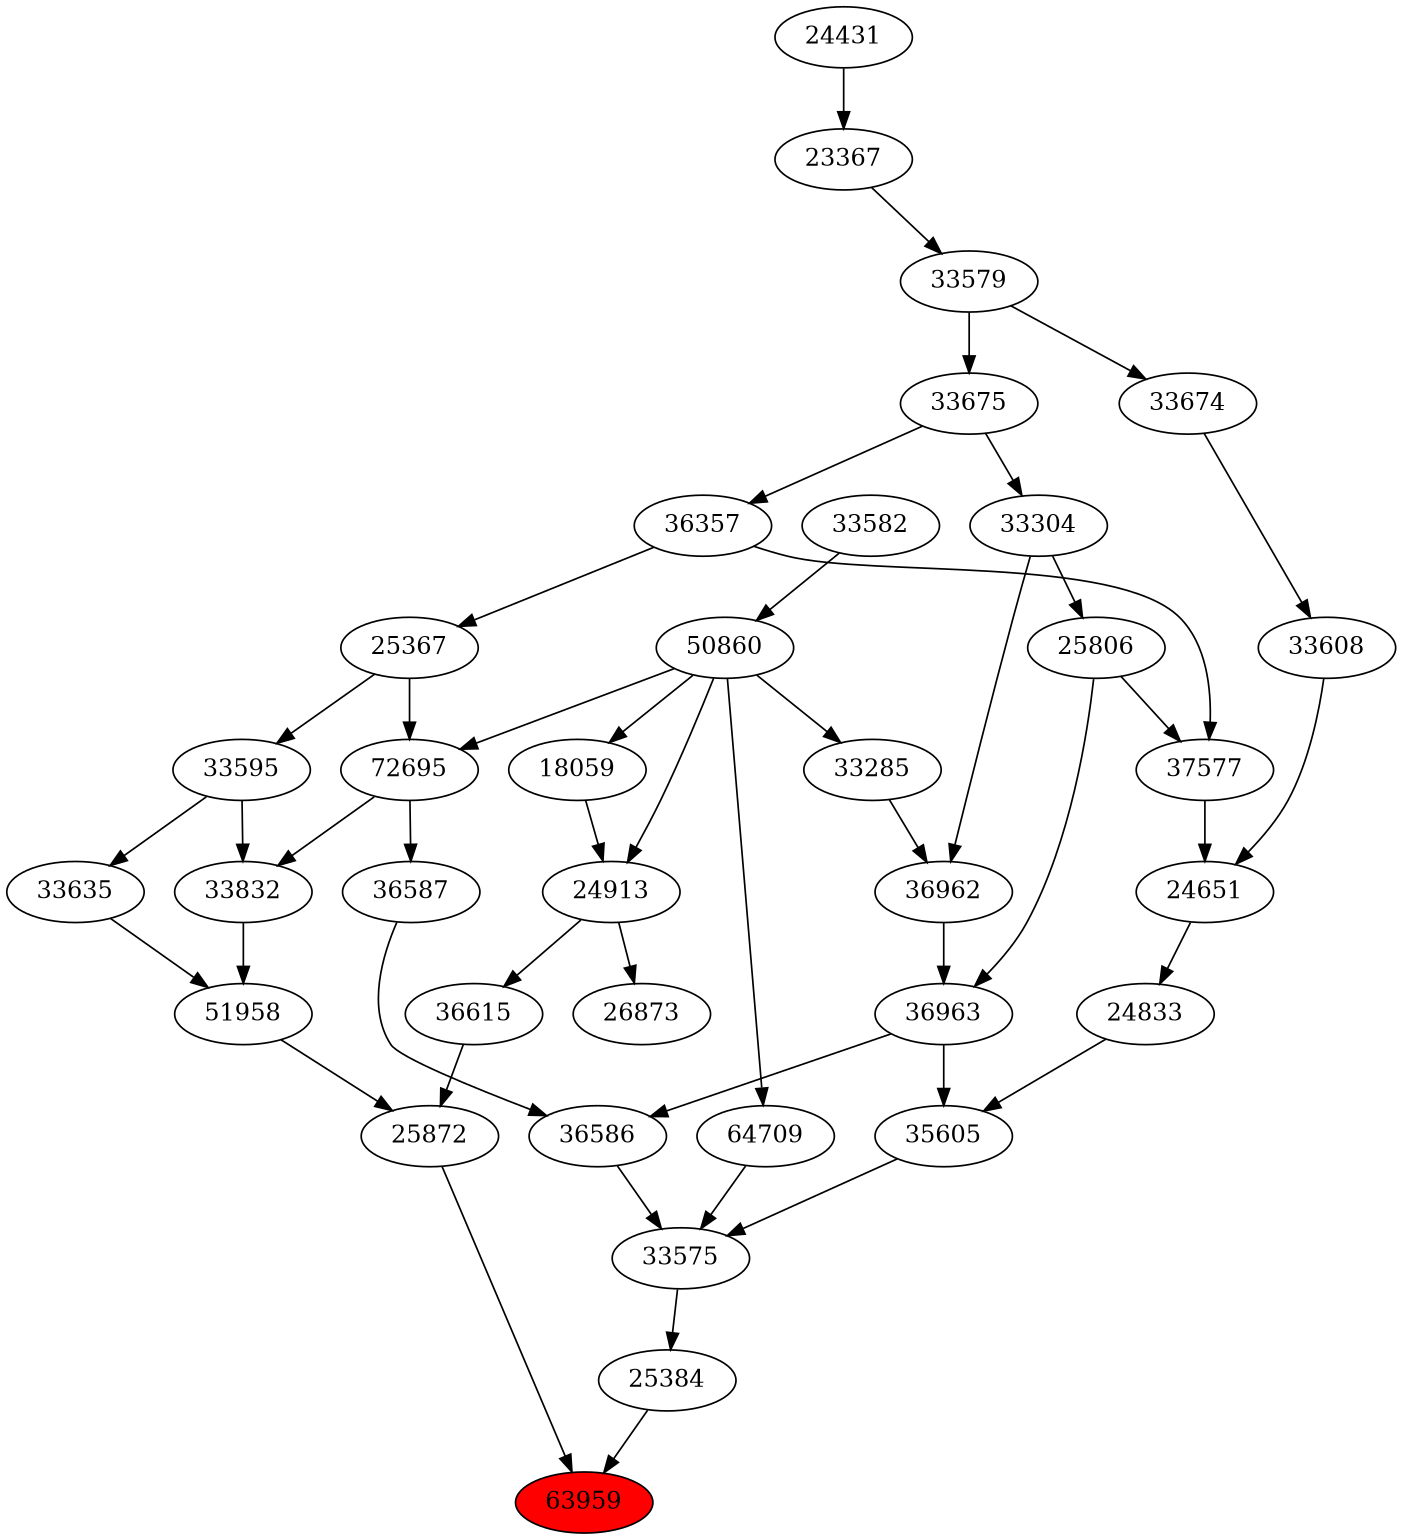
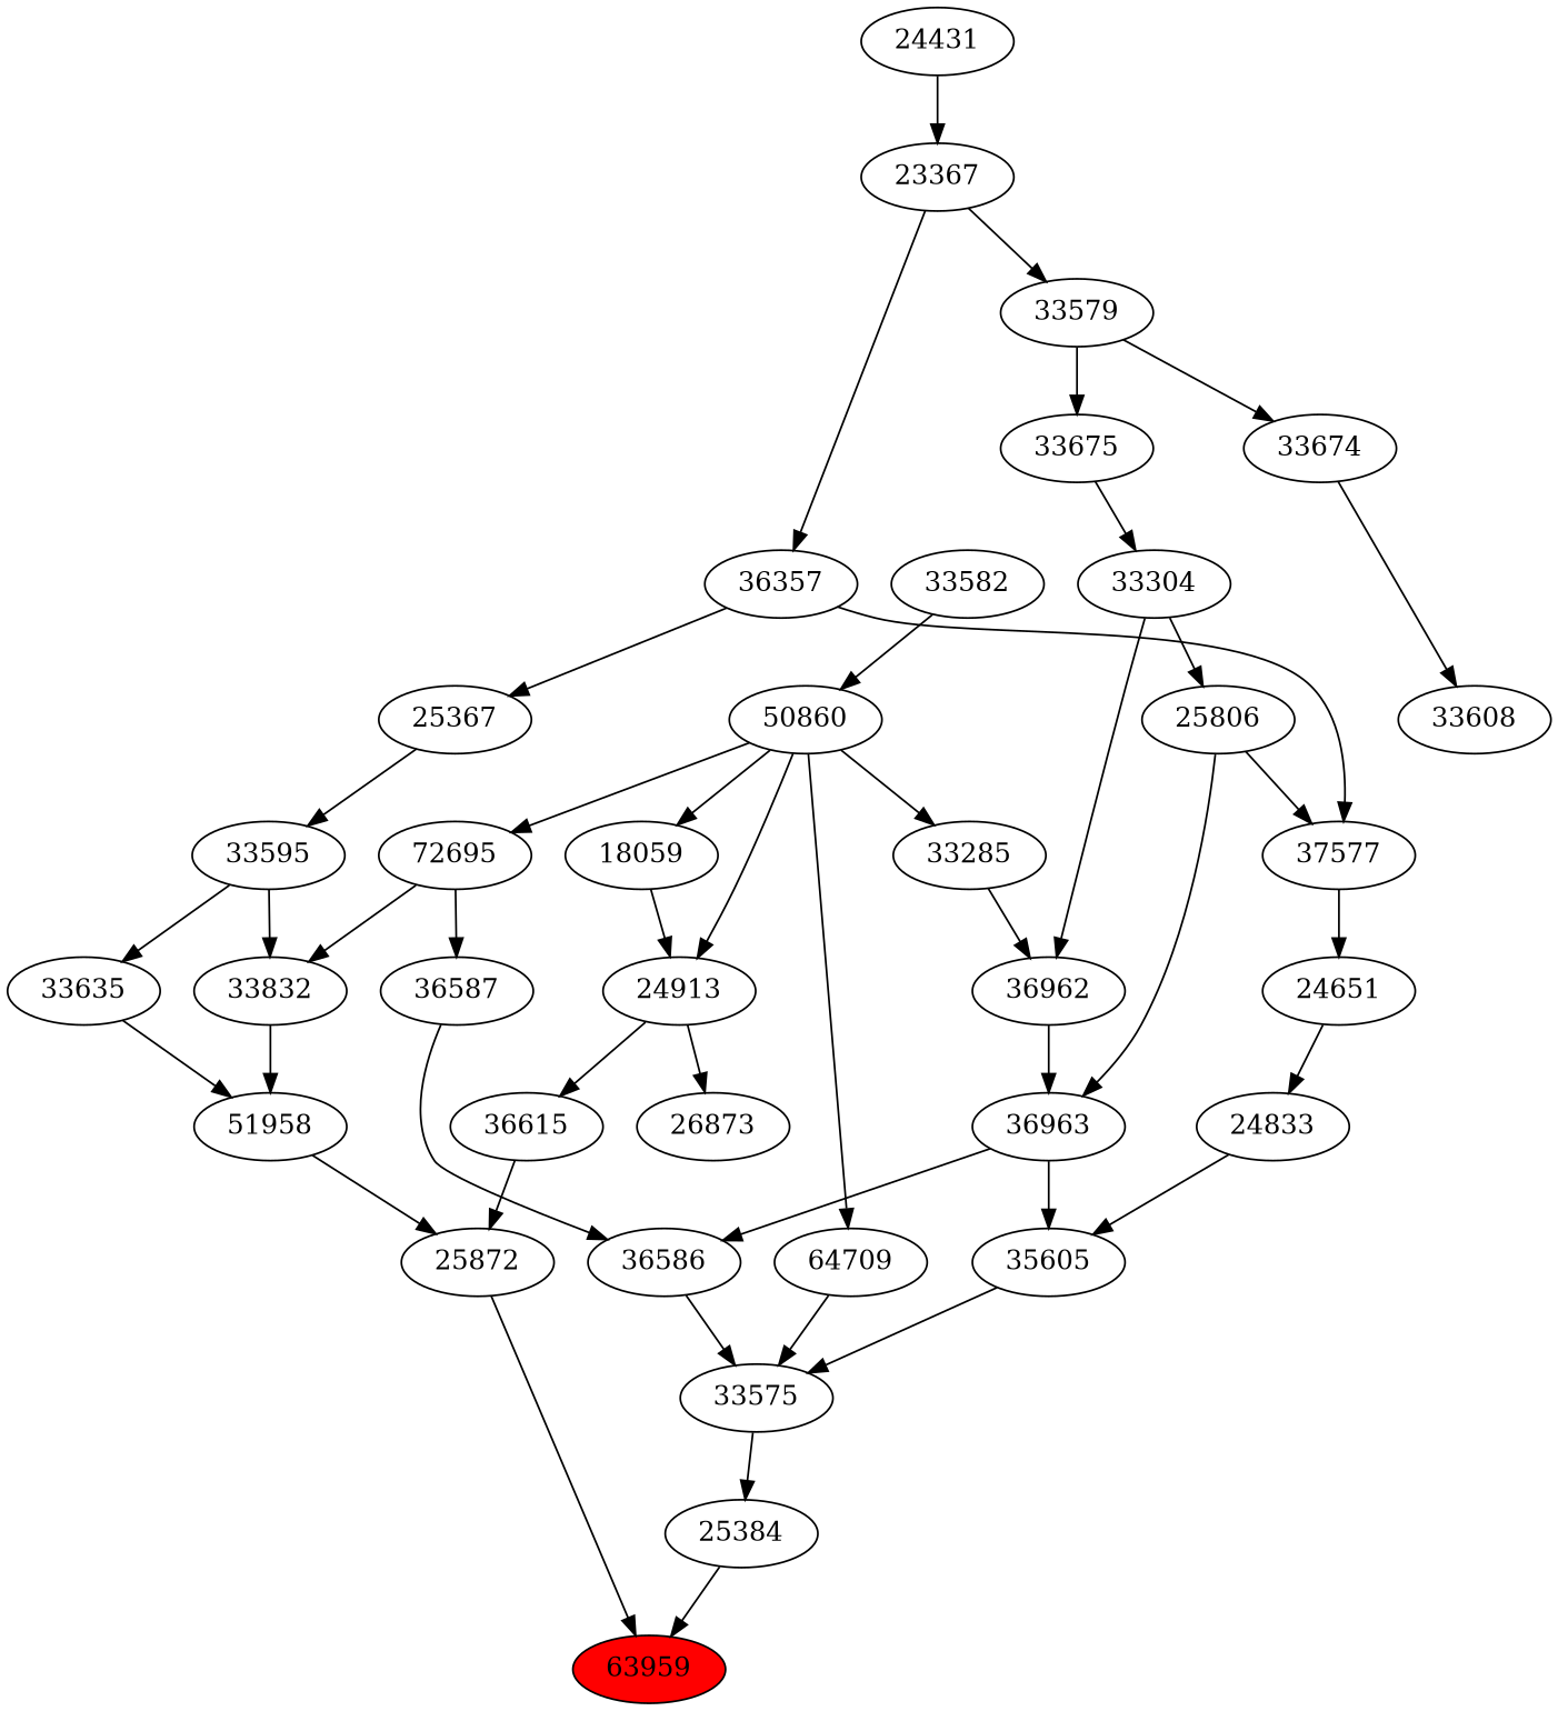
  strict digraph {
    n1 [fillcolor=red label=63959 style=filled]
    n2 [label=25872]
    n3 [label=25384]
    n4 [label=36615]
    n5 [label=51958]
    n6 [label=33575]
    n7 [label=26873]
    n8 [label=33832]
    n9 [label=33635]
    n10 [label=36586]
    n11 [label=35605]
    n12 [label=64709]
    n13 [label=24913]
    n14 [label=72695]
    n15 [label=36587]
    n16 [label=33595]
    n17 [label=36963]
    n18 [label=24833]
    n19 [label=50860]
    n20 [label=18059]
    n21 [label=33285]
    n22 [label=36962]
    n23 [label=25367]
    n24 [label=25806]
    n25 [label=37577]
    n26 [label=24651]
    n27 [label=33582]
    n28 [label=36357]
    n29 [label=33304]
    n30 [label=33608]
    n31 [label=33675]
    n32 [label=23367]
    n33 [label=33579]
    n34 [label=33674]
    n35 [label=24431]
    n2 -> n1
    n3 -> n1
    n4 -> n2
    n5 -> n2
    n6 -> n3
    n8 -> n5
    n9 -> n5
    n10 -> n6
    n11 -> n6
    n12 -> n6
    n13 -> n4
    n13 -> n7
    n14 -> n8
    n14 -> n15
    n15 -> n10
    n16 -> n8
    n16 -> n9
    n17 -> n10
    n17 -> n11
    n18 -> n11
    n19 -> n12
    n19 -> n13
    n19 -> n14
    n19 -> n20
    n19 -> n21
    n20 -> n13
    n21 -> n22
    n22 -> n17
-   n23 -> n14
    n23 -> n16
    n24 -> n17
    n24 -> n25
    n25 -> n26
    n26 -> n18
    n27 -> n19
    n28 -> n23
    n28 -> n25
    n29 -> n22
    n29 -> n24
-   n30 -> n26
    n31 -> n29
-   n31 -> n28
+   n32 -> n28
    n32 -> n33
    n33 -> n31
    n33 -> n34
    n34 -> n30
    n35 -> n32
  }
